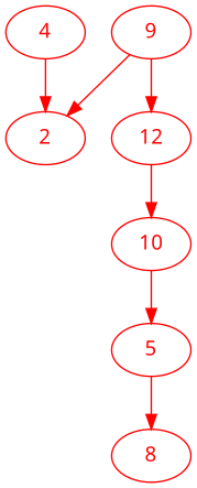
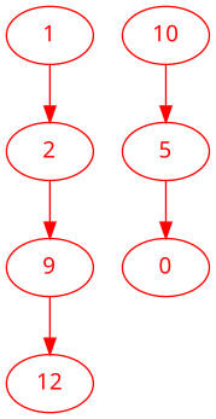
  digraph {
    fontname="Noto Sans"
    node [color=red fontcolor=red fontname="Noto Sans"]
    edge [color=red fontname="Noto Sans"]
-   4
+   4 [label=1]
    2
    9
    12
    n5 [label=5]
-   0 [label=8]
+   0
    10
    4 -> 2
-   9 -> 2
+   2 -> 9
    9 -> 12
-   12 -> 10
    n5 -> 0
    10 -> n5
  }
